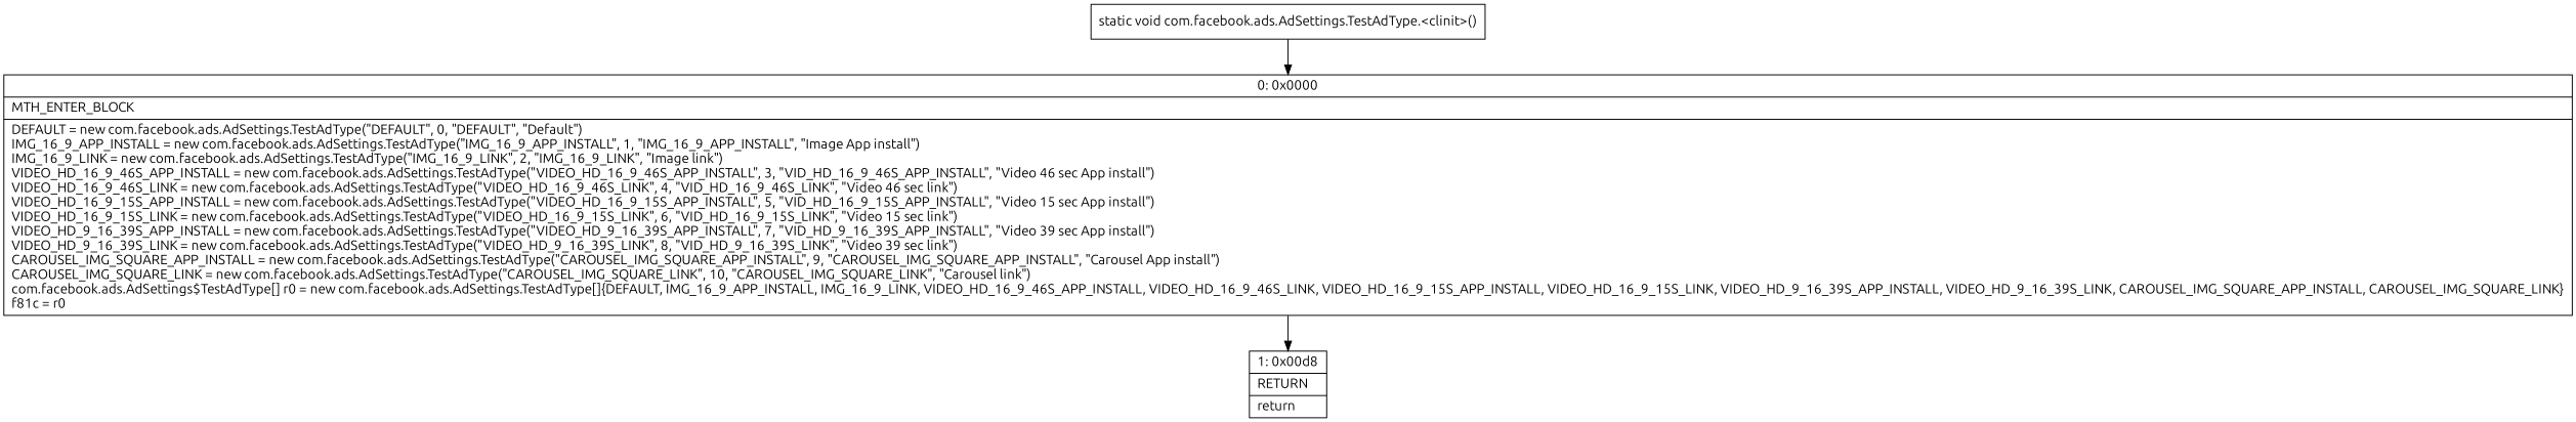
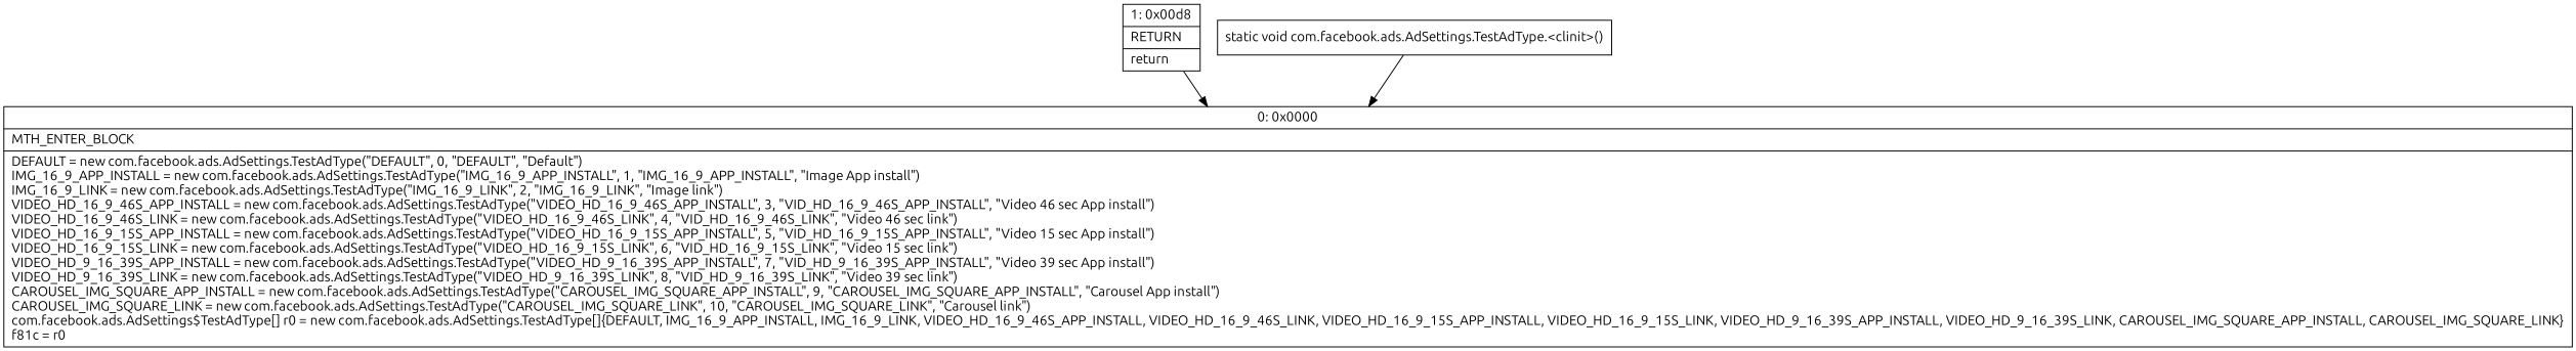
  digraph {
    fontname=Ubuntu
    node [shape=record fontname=Ubuntu]
    edge [fontname=Ubuntu]
    n1 [label="{0\:\ 0x0000|MTH_ENTER_BLOCK\l|DEFAULT = new com.facebook.ads.AdSettings.TestAdType(\"DEFAULT\", 0, \"DEFAULT\", \"Default\")\lIMG_16_9_APP_INSTALL = new com.facebook.ads.AdSettings.TestAdType(\"IMG_16_9_APP_INSTALL\", 1, \"IMG_16_9_APP_INSTALL\", \"Image App install\")\lIMG_16_9_LINK = new com.facebook.ads.AdSettings.TestAdType(\"IMG_16_9_LINK\", 2, \"IMG_16_9_LINK\", \"Image link\")\lVIDEO_HD_16_9_46S_APP_INSTALL = new com.facebook.ads.AdSettings.TestAdType(\"VIDEO_HD_16_9_46S_APP_INSTALL\", 3, \"VID_HD_16_9_46S_APP_INSTALL\", \"Video 46 sec App install\")\lVIDEO_HD_16_9_46S_LINK = new com.facebook.ads.AdSettings.TestAdType(\"VIDEO_HD_16_9_46S_LINK\", 4, \"VID_HD_16_9_46S_LINK\", \"Video 46 sec link\")\lVIDEO_HD_16_9_15S_APP_INSTALL = new com.facebook.ads.AdSettings.TestAdType(\"VIDEO_HD_16_9_15S_APP_INSTALL\", 5, \"VID_HD_16_9_15S_APP_INSTALL\", \"Video 15 sec App install\")\lVIDEO_HD_16_9_15S_LINK = new com.facebook.ads.AdSettings.TestAdType(\"VIDEO_HD_16_9_15S_LINK\", 6, \"VID_HD_16_9_15S_LINK\", \"Video 15 sec link\")\lVIDEO_HD_9_16_39S_APP_INSTALL = new com.facebook.ads.AdSettings.TestAdType(\"VIDEO_HD_9_16_39S_APP_INSTALL\", 7, \"VID_HD_9_16_39S_APP_INSTALL\", \"Video 39 sec App install\")\lVIDEO_HD_9_16_39S_LINK = new com.facebook.ads.AdSettings.TestAdType(\"VIDEO_HD_9_16_39S_LINK\", 8, \"VID_HD_9_16_39S_LINK\", \"Video 39 sec link\")\lCAROUSEL_IMG_SQUARE_APP_INSTALL = new com.facebook.ads.AdSettings.TestAdType(\"CAROUSEL_IMG_SQUARE_APP_INSTALL\", 9, \"CAROUSEL_IMG_SQUARE_APP_INSTALL\", \"Carousel App install\")\lCAROUSEL_IMG_SQUARE_LINK = new com.facebook.ads.AdSettings.TestAdType(\"CAROUSEL_IMG_SQUARE_LINK\", 10, \"CAROUSEL_IMG_SQUARE_LINK\", \"Carousel link\")\lcom.facebook.ads.AdSettings$TestAdType[] r0 = new com.facebook.ads.AdSettings.TestAdType[]\{DEFAULT, IMG_16_9_APP_INSTALL, IMG_16_9_LINK, VIDEO_HD_16_9_46S_APP_INSTALL, VIDEO_HD_16_9_46S_LINK, VIDEO_HD_16_9_15S_APP_INSTALL, VIDEO_HD_16_9_15S_LINK, VIDEO_HD_9_16_39S_APP_INSTALL, VIDEO_HD_9_16_39S_LINK, CAROUSEL_IMG_SQUARE_APP_INSTALL, CAROUSEL_IMG_SQUARE_LINK\}\lf81c = r0\l}"]
    n2 [label="{1\:\ 0x00d8|RETURN\l|return\l}"]
    n3 [label="{static void com.facebook.ads.AdSettings.TestAdType.\<clinit\>() }"]
-   n1 -> n2
+   n2 -> n1
    n3 -> n1
  }
